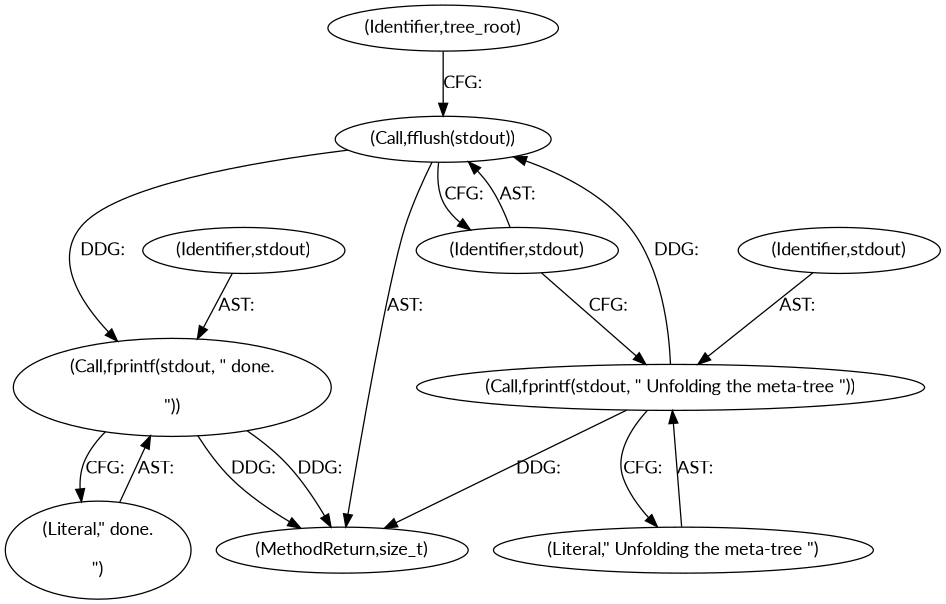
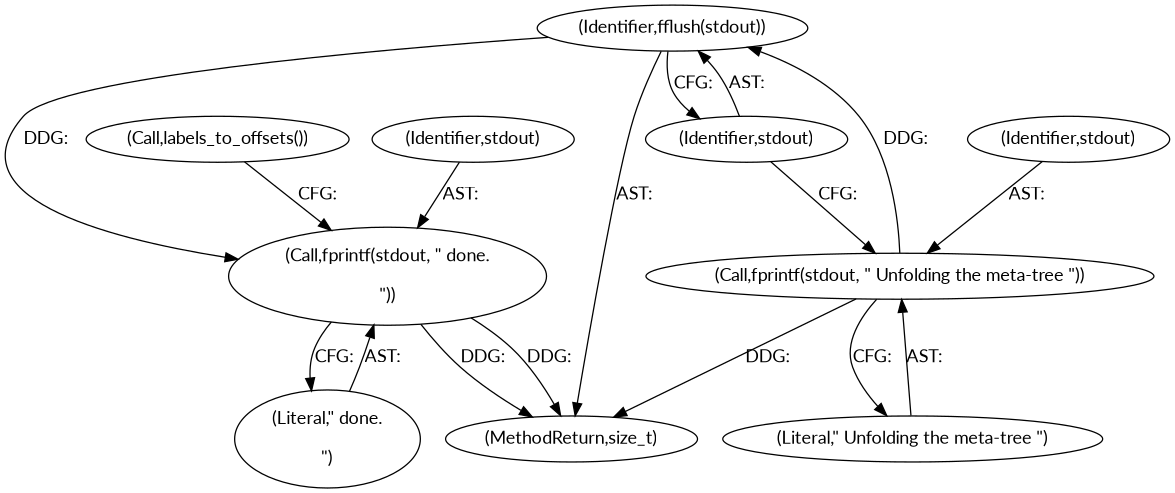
  digraph {
    fontname=Lato
    node [fontname=Lato]
    edge [fontname=Lato]
    n1 [label="(Call,fprintf(stdout, \" done.\n\n\"))"]
    n2 [label="(Literal,\" done.\n\n\")"]
    n3 [label="(MethodReturn,size_t)"]
-   n4 [label="(Call,fflush(stdout))"]
+   n4 [label="(Identifier,fflush(stdout))"]
    n5 [label="(Identifier,stdout)"]
    n6 [label="(Call,fprintf(stdout, \" Unfolding the meta-tree \"))"]
    n7 [label="(Literal,\" Unfolding the meta-tree \")"]
-   n8 [label="(Identifier,tree_root)"]
    n9 [label="(Identifier,stdout)"]
+   n10 [label="(Call,labels_to_offsets())"]
    n11 [label="(Identifier,stdout)"]
    n1 -> n2 [label="CFG: "]
    n1 -> n3 [label="DDG: "]
    n1 -> n3 [label="DDG: "]
    n2 -> n1 [label="AST: "]
    n4 -> n1 [label="DDG: "]
    n4 -> n3 [label="AST: "]
    n4 -> n5 [label="CFG: "]
    n5 -> n4 [label="AST: "]
    n5 -> n6 [label="CFG: "]
    n6 -> n3 [label="DDG: "]
    n6 -> n4 [label="DDG: "]
    n6 -> n7 [label="CFG: "]
    n7 -> n6 [label="AST: "]
-   n8 -> n4 [label="CFG: "]
    n9 -> n6 [label="AST: "]
+   n10 -> n1 [label="CFG: "]
    n11 -> n1 [label="AST: "]
  }
